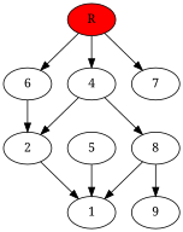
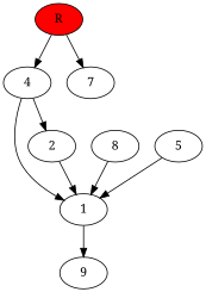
  digraph {
    fontname="Noto Serif"
    node [fontname="Noto Serif"]
    edge [fontname="Noto Serif"]
    1
    9
    2
    4
    8
    5
-   6
    R [fillcolor="#ff0000" style=filled]
    7
-   8 -> 9
+   1 -> 9
    2 -> 1
    4 -> 2
-   4 -> 8
+   4 -> 1
    8 -> 1
    5 -> 1
-   6 -> 2
    R -> 4
-   R -> 6
    R -> 7
  }
